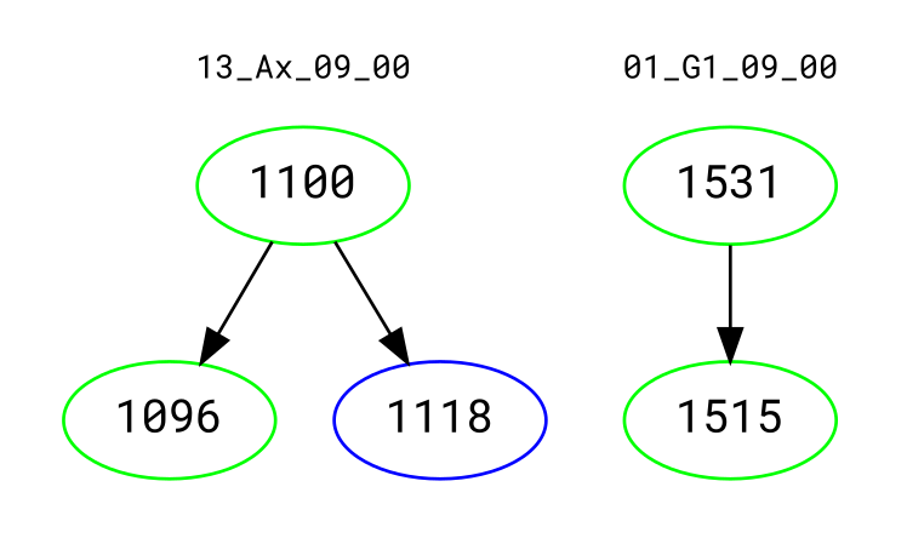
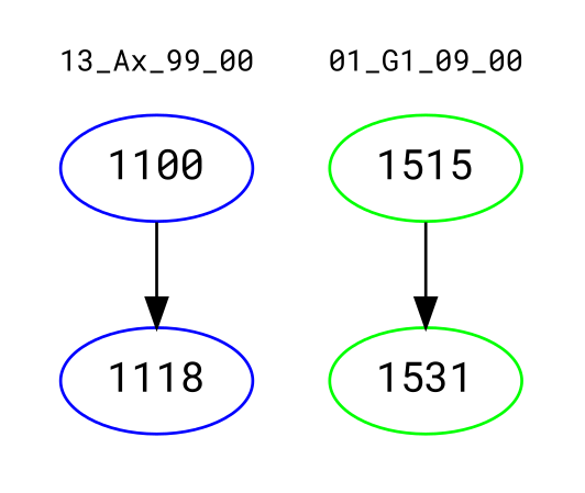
  digraph {
    fontname="Roboto Mono"
    node [color=green fontname="Roboto Mono"]
    edge [color=black fontname="Roboto Mono"]
-   n1 [label=1100]
-   n2 [label=1096]
+   n1 [color=blue label=1100]
    n3 [color=blue label=1118]
    n4 [label=1531]
    n5 [label=1515]
    subgraph cluster_1 {
      color=white
      fontsize=10
-     label="13_Ax_09_00"
+     label="13_Ax_99_00"
      n1
-     n2
      n3
    }
    subgraph cluster_2 {
      color=white
      fontsize=10
      label="01_G1_09_00"
      n4
      n5
    }
-   n1 -> n2
    n1 -> n3
-   n4 -> n5
+   n5 -> n4
  }
